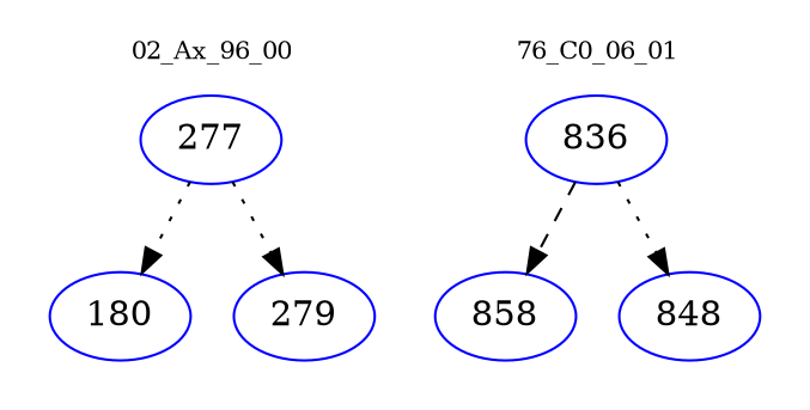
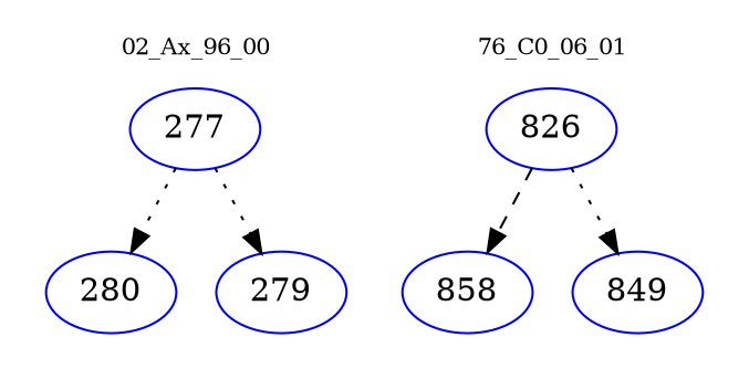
  digraph {
    node [color=blue]
    edge [color=black style=dotted]
    n1 [label=277]
-   n2 [label=180]
+   n2 [label=280]
    n3 [label=279]
-   n4 [label=836]
+   n4 [label=826]
    n5 [label=858]
-   n6 [label=848]
+   n6 [label=849]
    subgraph cluster_1 {
      color=white
      fontsize=10
      label="02_Ax_96_00"
      n1
      n2
      n3
    }
    subgraph cluster_2 {
      color=white
      fontsize=10
      label="76_C0_06_01"
      n4
      n5
      n6
    }
    n1 -> n2
    n1 -> n3
    n4 -> n5 [style=dashed]
    n4 -> n6
  }
